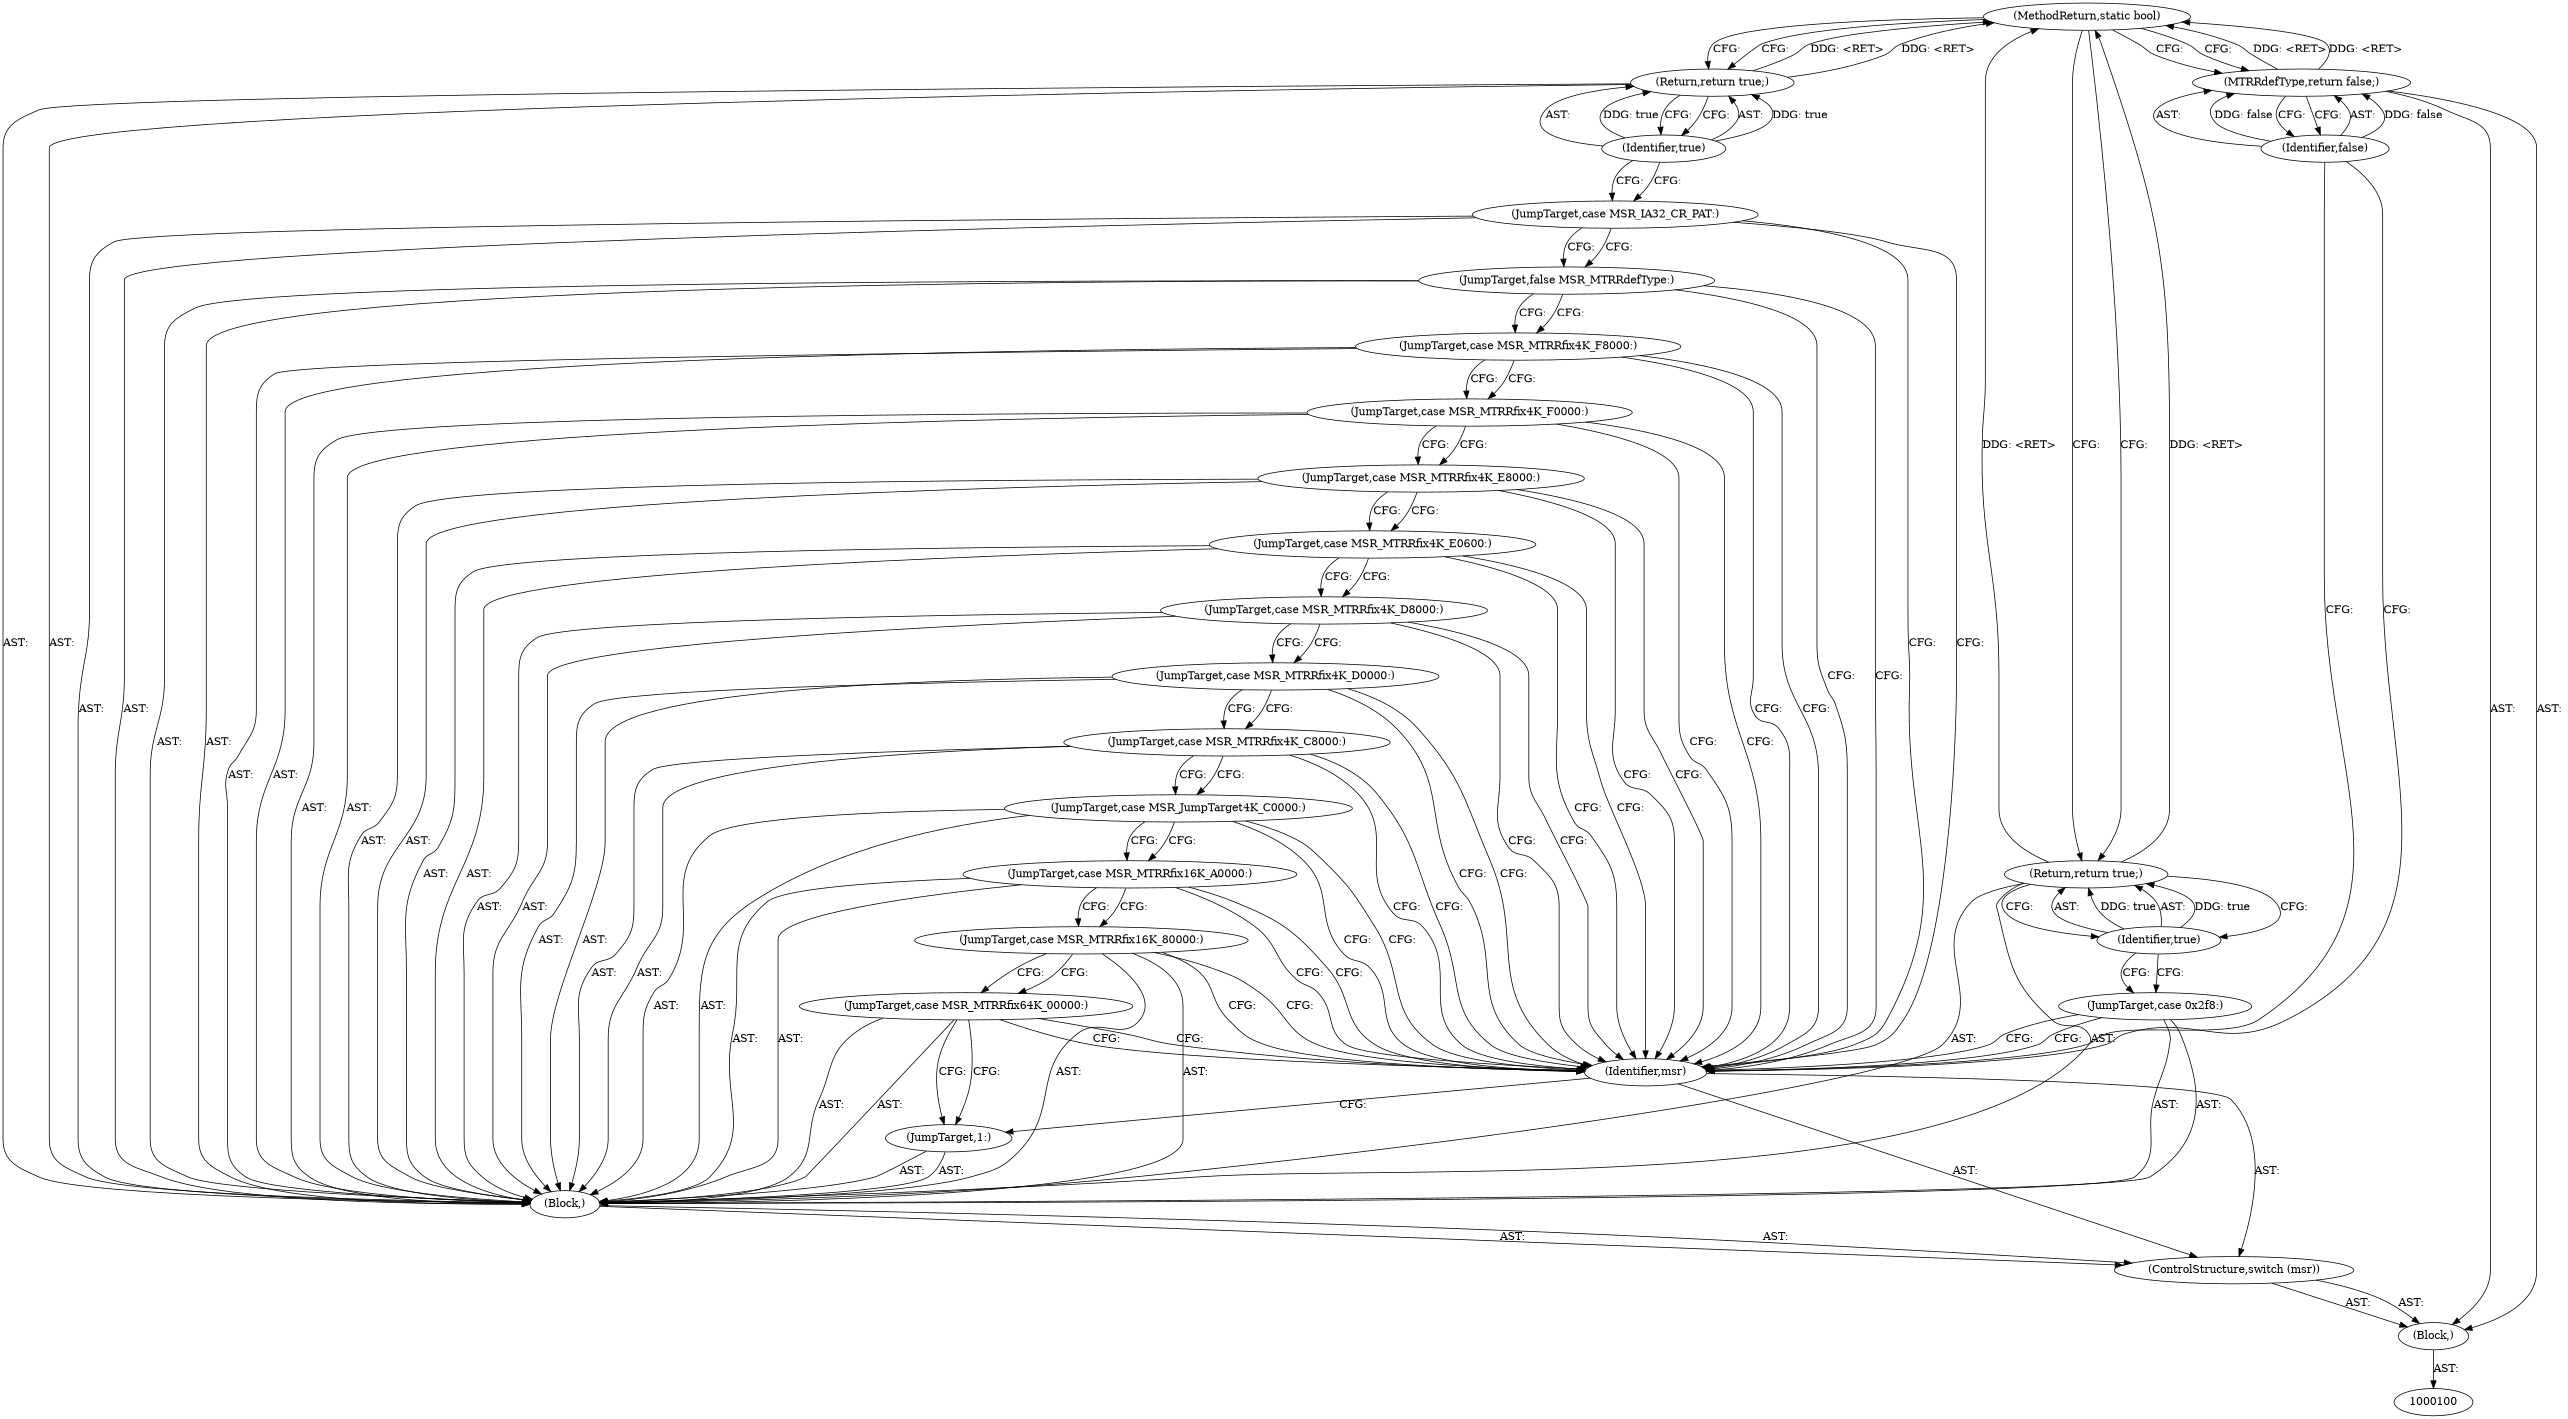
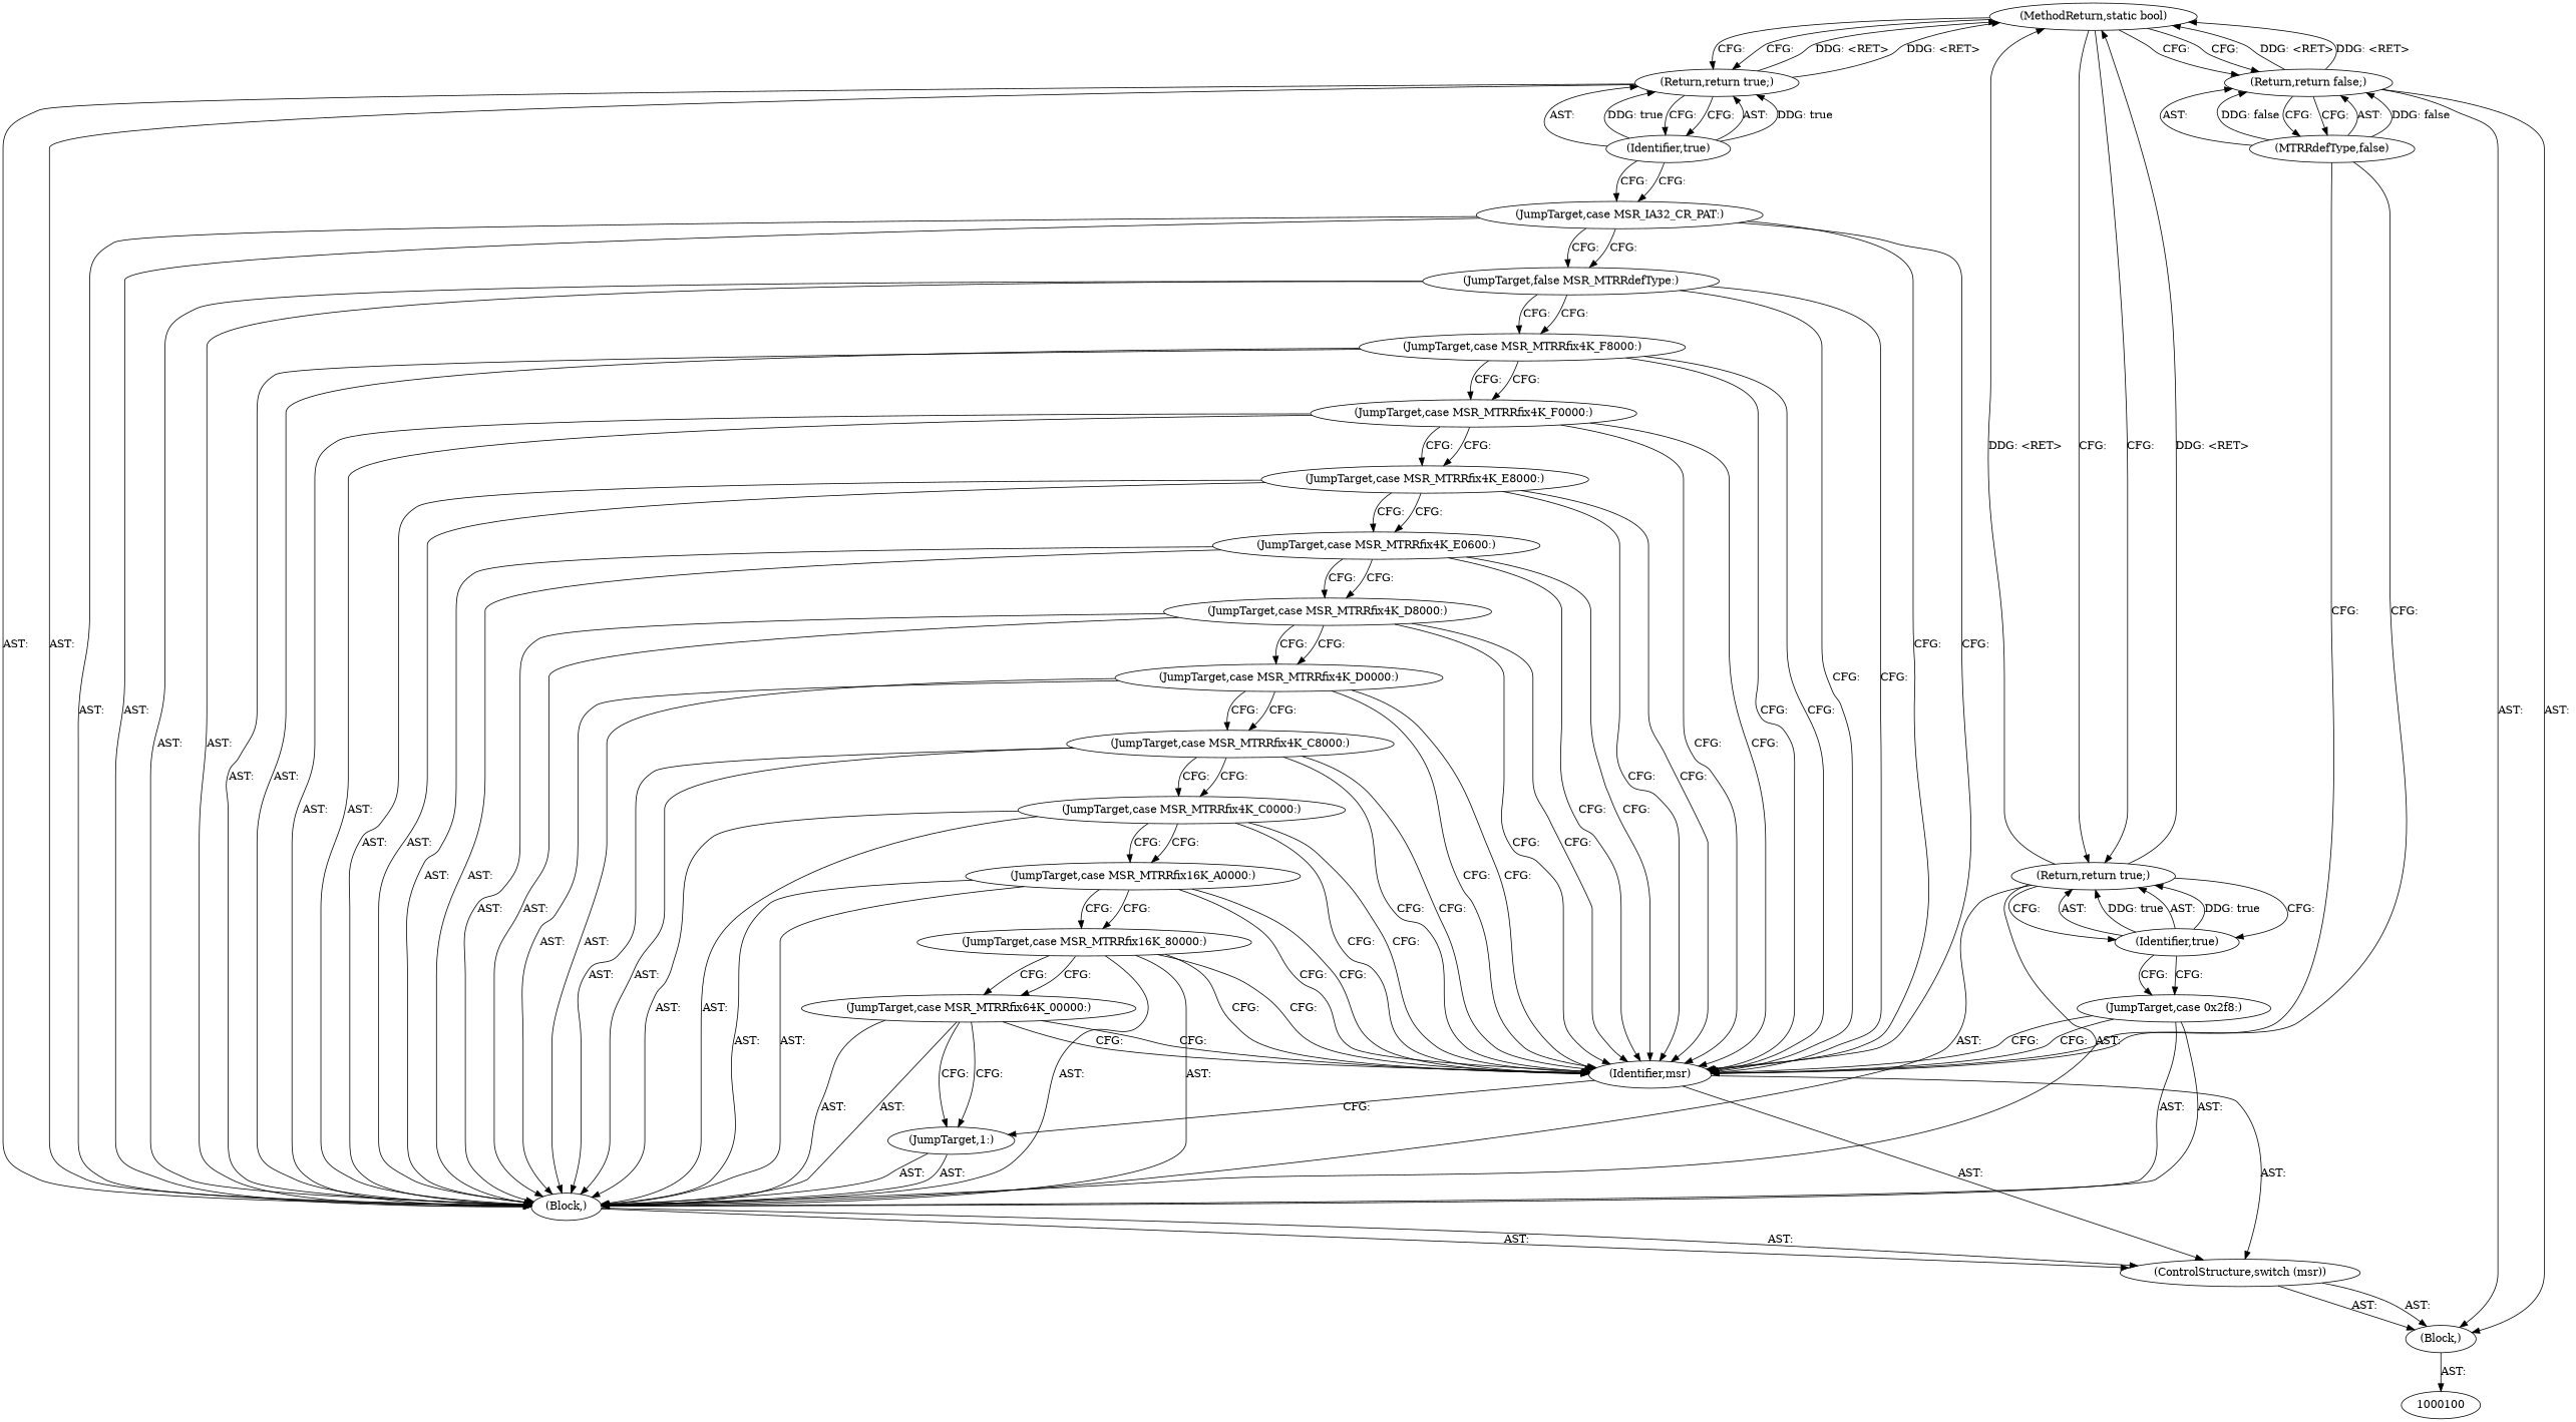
  digraph {
    n1 [label="(MethodReturn,static bool)"]
    n2 [label="(Return,return true;)"]
    n3 [label="(Return,return true;)"]
-   n4 [label="(MTRRdefType,return false;)"]
+   n4 [label="(Return,return false;)"]
    n5 [label="(Block,)"]
    n6 [label="(Identifier,true)"]
    n7 [label="(Identifier,true)"]
    n8 [label="(Block,)"]
-   n9 [label="(Identifier,false)"]
+   n9 [label="(MTRRdefType,false)"]
    n10 [label="(JumpTarget,case MSR_MTRRfix4K_D0000:)"]
    n11 [label="(Identifier,msr)"]
    n12 [label="(JumpTarget,case MSR_MTRRfix4K_C8000:)"]
    n13 [label="(ControlStructure,switch (msr))"]
    n14 [label="(JumpTarget,1:)"]
-   n15 [label="(JumpTarget,case MSR_JumpTarget4K_C0000:)"]
+   n15 [label="(JumpTarget,case MSR_MTRRfix4K_C0000:)"]
    n16 [label="(JumpTarget,case MSR_MTRRfix4K_D8000:)"]
    n17 [label="(JumpTarget,case MSR_MTRRfix4K_E0600:)"]
    n18 [label="(JumpTarget,case MSR_MTRRfix4K_E8000:)"]
    n19 [label="(JumpTarget,case MSR_MTRRfix4K_F0000:)"]
    n20 [label="(JumpTarget,case MSR_MTRRfix4K_F8000:)"]
    n21 [label="(JumpTarget,false MSR_MTRRdefType:)"]
    n22 [label="(JumpTarget,case MSR_IA32_CR_PAT:)"]
    n23 [label="(JumpTarget,case 0x2f8:)"]
    1000100
    n25 [label="(JumpTarget,case MSR_MTRRfix64K_00000:)"]
    n26 [label="(JumpTarget,case MSR_MTRRfix16K_80000:)"]
    n27 [label="(JumpTarget,case MSR_MTRRfix16K_A0000:)"]
    n1 -> n2 [label="CFG: "]
    n1 -> n2 [label="CFG: "]
    n1 -> n3 [label="CFG: "]
    n1 -> n3 [label="CFG: "]
    n1 -> n4 [label="CFG: "]
    n1 -> n4 [label="CFG: "]
    n2 -> n1 [label="DDG: <RET>"]
    n2 -> n1 [label="DDG: <RET>"]
    n2 -> n5 [label="AST: "]
    n2 -> n5 [label="AST: "]
    n2 -> n6 [label="CFG: "]
    n2 -> n6 [label="CFG: "]
    n3 -> n1 [label="DDG: <RET>"]
    n3 -> n1 [label="DDG: <RET>"]
    n3 -> n5 [label="AST: "]
    n3 -> n5 [label="AST: "]
    n3 -> n7 [label="CFG: "]
    n3 -> n7 [label="CFG: "]
    n4 -> n1 [label="DDG: <RET>"]
    n4 -> n1 [label="DDG: <RET>"]
    n4 -> n8 [label="AST: "]
    n4 -> n8 [label="AST: "]
    n4 -> n9 [label="CFG: "]
    n4 -> n9 [label="CFG: "]
    n5 -> n13 [label="AST: "]
    n5 -> n13 [label="AST: "]
    n6 -> n2 [label="AST: "]
    n6 -> n2 [label="DDG: true"]
    n6 -> n2 [label="AST: "]
    n6 -> n2 [label="DDG: true"]
    n6 -> n22 [label="CFG: "]
    n6 -> n22 [label="CFG: "]
    n7 -> n3 [label="AST: "]
    n7 -> n3 [label="DDG: true"]
    n7 -> n3 [label="AST: "]
    n7 -> n3 [label="DDG: true"]
    n7 -> n23 [label="CFG: "]
    n7 -> n23 [label="CFG: "]
    n8 -> 1000100 [label="AST: "]
    n9 -> n4 [label="AST: "]
    n9 -> n4 [label="DDG: false"]
    n9 -> n4 [label="AST: "]
    n9 -> n4 [label="DDG: false"]
    n9 -> n11 [label="CFG: "]
    n9 -> n11 [label="CFG: "]
    n10 -> n5 [label="AST: "]
    n10 -> n5 [label="AST: "]
    n10 -> n11 [label="CFG: "]
    n10 -> n11 [label="CFG: "]
    n10 -> n12 [label="CFG: "]
    n10 -> n12 [label="CFG: "]
    n11 -> n13 [label="AST: "]
    n11 -> n13 [label="AST: "]
    n11 -> n14 [label="CFG: "]
    n12 -> n5 [label="AST: "]
    n12 -> n5 [label="AST: "]
    n12 -> n11 [label="CFG: "]
    n12 -> n11 [label="CFG: "]
    n12 -> n15 [label="CFG: "]
    n12 -> n15 [label="CFG: "]
    n13 -> n8 [label="AST: "]
    n13 -> n8 [label="AST: "]
    n14 -> n5 [label="AST: "]
    n14 -> n5 [label="AST: "]
    n15 -> n5 [label="AST: "]
    n15 -> n5 [label="AST: "]
    n15 -> n11 [label="CFG: "]
    n15 -> n11 [label="CFG: "]
    n15 -> n27 [label="CFG: "]
    n15 -> n27 [label="CFG: "]
    n16 -> n5 [label="AST: "]
    n16 -> n5 [label="AST: "]
    n16 -> n10 [label="CFG: "]
    n16 -> n10 [label="CFG: "]
    n16 -> n11 [label="CFG: "]
    n16 -> n11 [label="CFG: "]
    n17 -> n5 [label="AST: "]
    n17 -> n5 [label="AST: "]
    n17 -> n11 [label="CFG: "]
    n17 -> n11 [label="CFG: "]
    n17 -> n16 [label="CFG: "]
    n17 -> n16 [label="CFG: "]
    n18 -> n5 [label="AST: "]
    n18 -> n5 [label="AST: "]
    n18 -> n11 [label="CFG: "]
    n18 -> n11 [label="CFG: "]
    n18 -> n17 [label="CFG: "]
    n18 -> n17 [label="CFG: "]
    n19 -> n5 [label="AST: "]
    n19 -> n5 [label="AST: "]
    n19 -> n11 [label="CFG: "]
    n19 -> n11 [label="CFG: "]
    n19 -> n18 [label="CFG: "]
    n19 -> n18 [label="CFG: "]
    n20 -> n5 [label="AST: "]
    n20 -> n5 [label="AST: "]
    n20 -> n11 [label="CFG: "]
    n20 -> n11 [label="CFG: "]
    n20 -> n19 [label="CFG: "]
    n20 -> n19 [label="CFG: "]
    n21 -> n5 [label="AST: "]
    n21 -> n5 [label="AST: "]
    n21 -> n11 [label="CFG: "]
    n21 -> n11 [label="CFG: "]
    n21 -> n20 [label="CFG: "]
    n21 -> n20 [label="CFG: "]
    n22 -> n5 [label="AST: "]
    n22 -> n5 [label="AST: "]
    n22 -> n11 [label="CFG: "]
    n22 -> n11 [label="CFG: "]
    n22 -> n21 [label="CFG: "]
    n22 -> n21 [label="CFG: "]
    n23 -> n5 [label="AST: "]
    n23 -> n5 [label="AST: "]
    n23 -> n11 [label="CFG: "]
    n23 -> n11 [label="CFG: "]
    n25 -> n5 [label="AST: "]
    n25 -> n5 [label="AST: "]
    n25 -> n11 [label="CFG: "]
    n25 -> n11 [label="CFG: "]
    n25 -> n14 [label="CFG: "]
    n25 -> n14 [label="CFG: "]
    n26 -> n5 [label="AST: "]
    n26 -> n5 [label="AST: "]
    n26 -> n11 [label="CFG: "]
    n26 -> n11 [label="CFG: "]
    n26 -> n25 [label="CFG: "]
    n26 -> n25 [label="CFG: "]
    n27 -> n5 [label="AST: "]
    n27 -> n5 [label="AST: "]
    n27 -> n11 [label="CFG: "]
    n27 -> n11 [label="CFG: "]
    n27 -> n26 [label="CFG: "]
    n27 -> n26 [label="CFG: "]
  }
